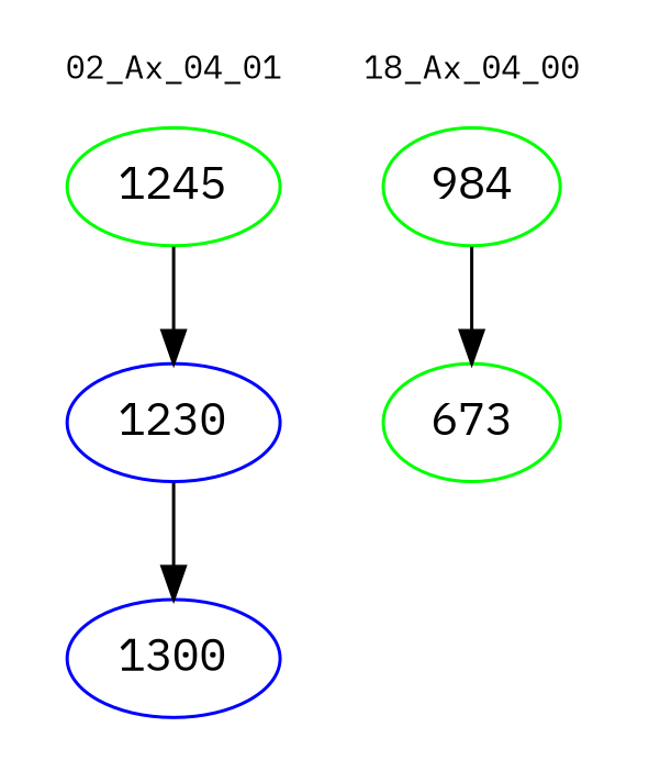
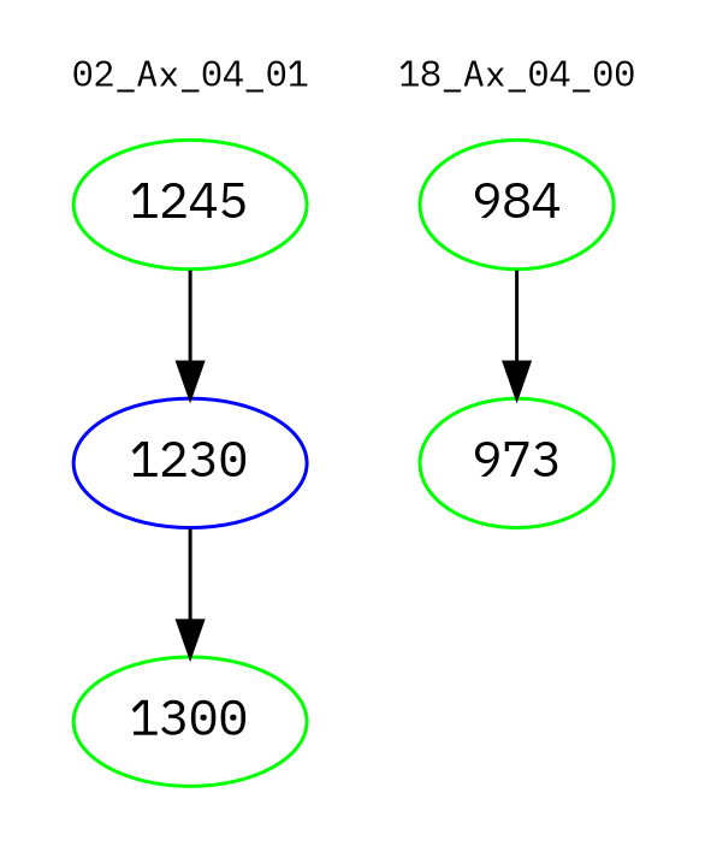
  digraph {
    fontname="IBM Plex Mono"
    node [color=green fontname="IBM Plex Mono"]
    edge [color=black fontname="IBM Plex Mono"]
    n1 [label=1245]
    n2 [color=blue label=1230]
-   n3 [color=blue label=1300]
+   n3 [label=1300]
    n4 [label=984]
-   n5 [label=673]
+   n5 [label=973]
    subgraph cluster_1 {
      color=white
      fontsize=10
      label="02_Ax_04_01"
      n1
      n2
      n3
    }
    subgraph cluster_2 {
      color=white
      fontsize=10
      label="18_Ax_04_00"
      n4
      n5
    }
    n1 -> n2
    n2 -> n3
    n4 -> n5
  }
